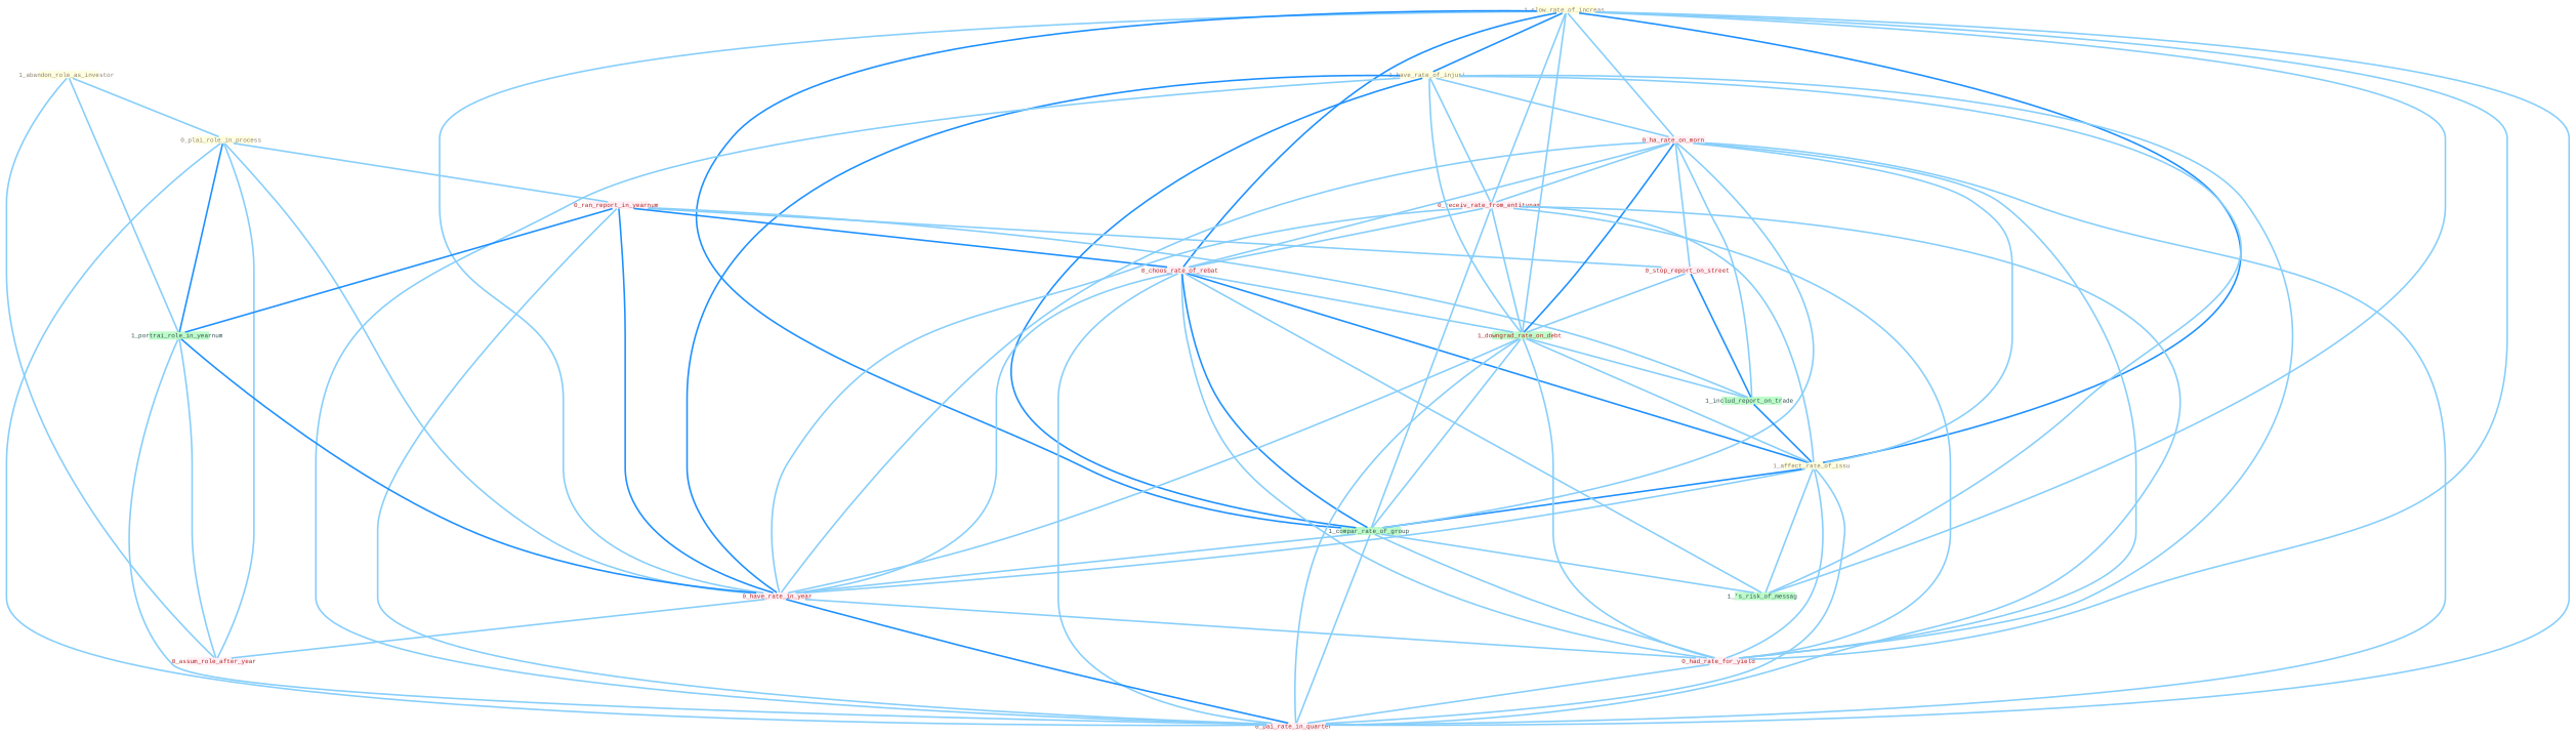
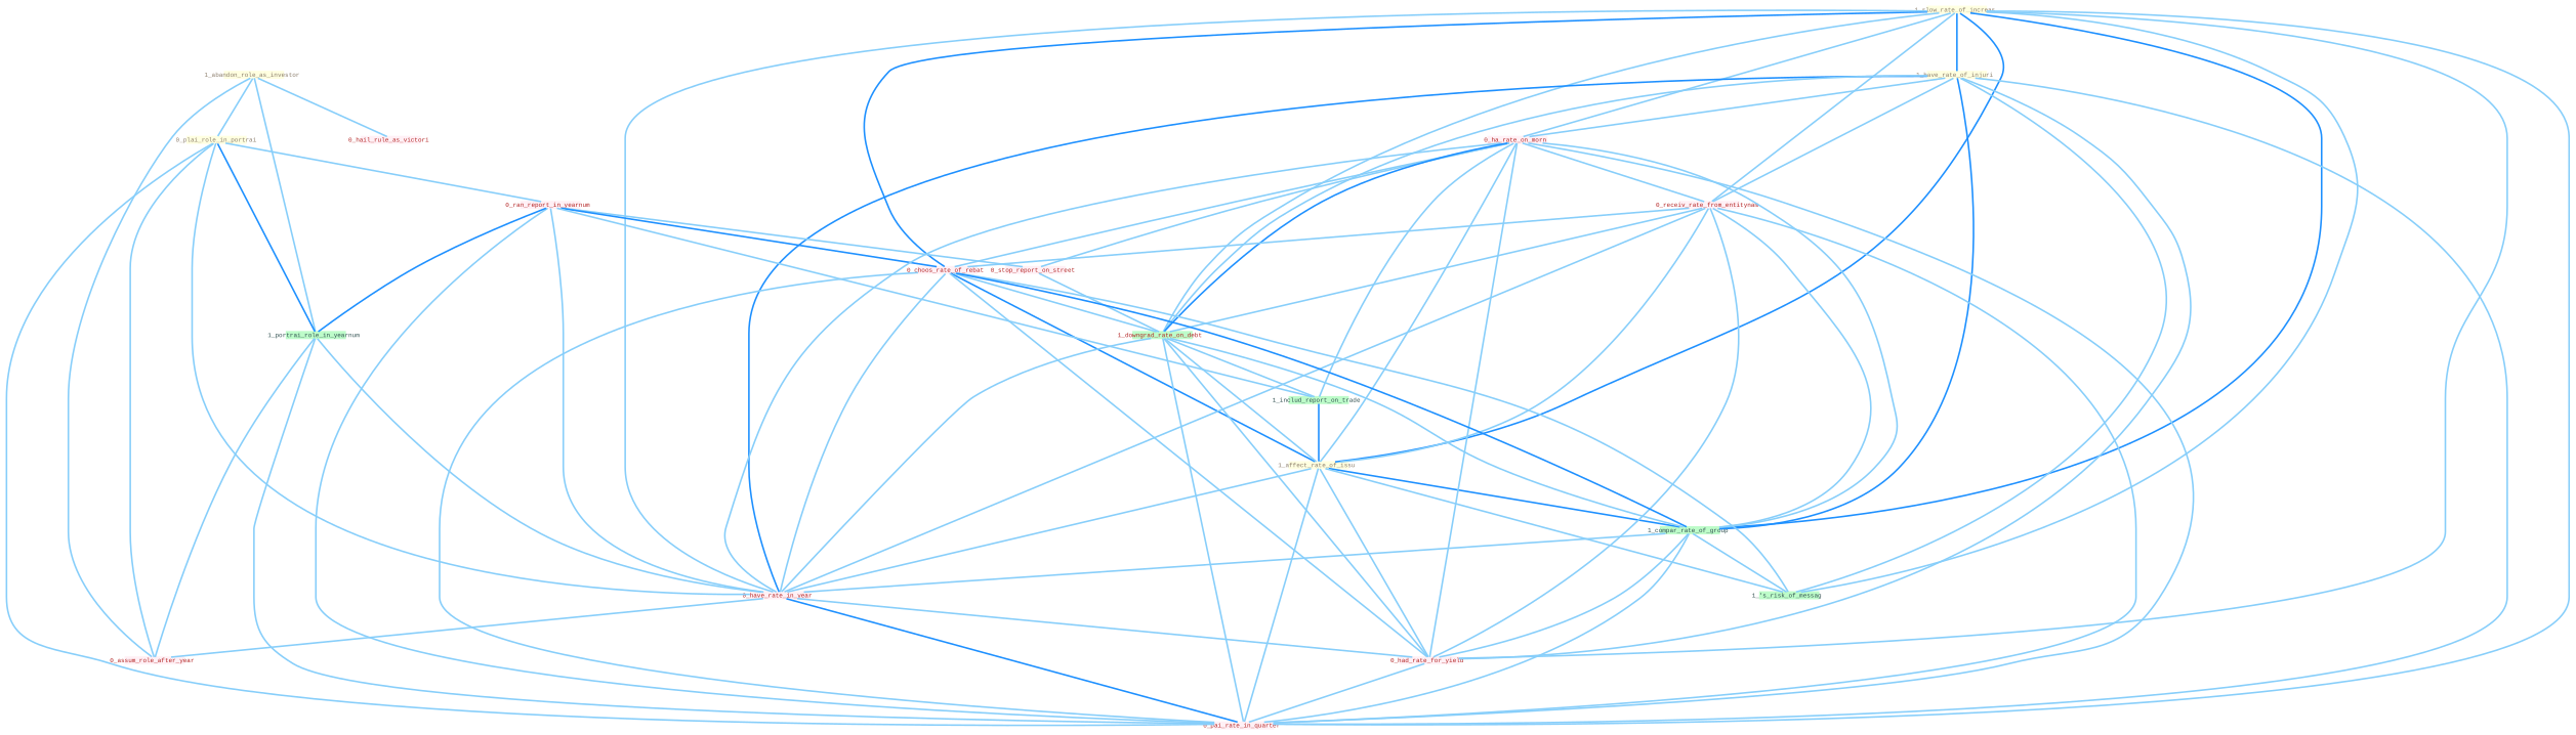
  graph {
    fontname="Liberation Mono"
    node [color="#fff0f5" fixedsize=true fontcolor="#b22222" fontname="Liberation Mono" fontsize=4 shape=polygon style=filled]
    edge [color="#87cefa" fontname="Liberation Mono" w=1]
    "1_slow_rate_of_increas " [color="#ffffe0" fontcolor="#8b7d6b" height=.06 width=.5]
    "1_abandon_role_as_investor " [color="#ffffe0" fontcolor="#8b7d6b" height=.06 width=.5]
    "1_have_rate_of_injuri " [color="#ffffe0" fontcolor="#8b7d6b" height=.06 width=.5]
    "1_affect_rate_of_issu " [color="#ffffe0" fontcolor="#8b7d6b" height=.06 width=.5]
-   "0_plai_role_in_process " [color="#ffffe0" fontcolor="#8b7d6b" height=.06 width=.5]
+   "0_plai_role_in_process " [color="#ffffe0" fontcolor="#8b7d6b" height=.06 width=.5 label="0_plai_role_in_portrai"]
    "0_ran_report_in_yearnum " [height=.06 width=.5]
    "0_ha_rate_on_morn " [height=.06 width=.5]
    "0_receiv_rate_from_entitynam " [height=.06 width=.5]
    "0_stop_report_on_street " [height=.06 width=.5]
    "0_choos_rate_of_rebat " [height=.06 width=.5]
    "0_have_rate_in_year " [height=.06 width=.5]
    "0_assum_role_after_year " [height=.06 width=.5]
    "0_had_rate_for_yield " [height=.06 width=.5]
+   "0_hail_rule_as_victori " [height=.06 width=.5]
    "0_pai_rate_in_quarter " [height=.06 width=.5]
    "1_compar_rate_of_group " [color="#BDFCC9" fontcolor="#2f4f4f" height=.06 width=.5]
    "1_downgrad_rate_on_debt " [color="#BDFCC9" height=.06 width=.5]
    "1_'s_risk_of_messag " [color="#BDFCC9" fontcolor="#2f4f4f" height=.06 width=.5]
    "1_portrai_role_in_yearnum " [color="#BDFCC9" fontcolor="#2f4f4f" height=.06 width=.5]
    "1_includ_report_on_trade " [color="#BDFCC9" fontcolor="#2f4f4f" height=.06 width=.5]
    subgraph sub_1 {
      "1_slow_rate_of_increas "
      "1_abandon_role_as_investor "
      "1_have_rate_of_injuri "
      "1_affect_rate_of_issu "
      "0_plai_role_in_process "
    }
    subgraph sub_2 {
      "0_ran_report_in_yearnum "
      "0_ha_rate_on_morn "
      "0_receiv_rate_from_entitynam "
      "0_stop_report_on_street "
      "0_choos_rate_of_rebat "
      "0_have_rate_in_year "
      "0_assum_role_after_year "
      "0_had_rate_for_yield "
+     "0_hail_rule_as_victori "
      "0_pai_rate_in_quarter "
    }
    "1_slow_rate_of_increas " -- "1_have_rate_of_injuri " [color="#1e90ff" w=2]
    "1_slow_rate_of_increas " -- "1_affect_rate_of_issu " [color="#1e90ff" w=2]
    "1_slow_rate_of_increas " -- "0_ha_rate_on_morn "
    "1_slow_rate_of_increas " -- "0_receiv_rate_from_entitynam "
    "1_slow_rate_of_increas " -- "0_choos_rate_of_rebat " [color="#1e90ff" w=2]
    "1_slow_rate_of_increas " -- "0_have_rate_in_year "
    "1_slow_rate_of_increas " -- "0_had_rate_for_yield "
    "1_slow_rate_of_increas " -- "0_pai_rate_in_quarter "
    "1_slow_rate_of_increas " -- "1_compar_rate_of_group " [color="#1e90ff" w=2]
    "1_slow_rate_of_increas " -- "1_downgrad_rate_on_debt "
    "1_slow_rate_of_increas " -- "1_'s_risk_of_messag "
    "1_abandon_role_as_investor " -- "0_plai_role_in_process "
    "1_abandon_role_as_investor " -- "0_assum_role_after_year "
+   "1_abandon_role_as_investor " -- "0_hail_rule_as_victori "
    "1_abandon_role_as_investor " -- "1_portrai_role_in_yearnum "
    "1_have_rate_of_injuri " -- "0_ha_rate_on_morn "
    "1_have_rate_of_injuri " -- "0_receiv_rate_from_entitynam "
    "1_have_rate_of_injuri " -- "0_have_rate_in_year " [color="#1e90ff" w=2]
    "1_have_rate_of_injuri " -- "0_had_rate_for_yield "
    "1_have_rate_of_injuri " -- "0_pai_rate_in_quarter "
    "1_have_rate_of_injuri " -- "1_compar_rate_of_group " [color="#1e90ff" w=2]
    "1_have_rate_of_injuri " -- "1_downgrad_rate_on_debt "
    "1_have_rate_of_injuri " -- "1_'s_risk_of_messag "
    "1_affect_rate_of_issu " -- "0_ha_rate_on_morn "
    "1_affect_rate_of_issu " -- "0_receiv_rate_from_entitynam "
    "1_affect_rate_of_issu " -- "0_choos_rate_of_rebat " [color="#1e90ff" w=2]
    "1_affect_rate_of_issu " -- "0_have_rate_in_year "
    "1_affect_rate_of_issu " -- "0_had_rate_for_yield "
    "1_affect_rate_of_issu " -- "0_pai_rate_in_quarter "
    "1_affect_rate_of_issu " -- "1_compar_rate_of_group " [color="#1e90ff" w=2]
    "1_affect_rate_of_issu " -- "1_downgrad_rate_on_debt "
    "1_affect_rate_of_issu " -- "1_'s_risk_of_messag "
    "0_plai_role_in_process " -- "0_ran_report_in_yearnum "
    "0_plai_role_in_process " -- "0_have_rate_in_year "
    "0_plai_role_in_process " -- "0_assum_role_after_year "
    "0_plai_role_in_process " -- "0_pai_rate_in_quarter "
    "0_plai_role_in_process " -- "1_portrai_role_in_yearnum " [color="#1e90ff" w=2]
    "0_ran_report_in_yearnum " -- "0_stop_report_on_street "
    "0_ran_report_in_yearnum " -- "0_choos_rate_of_rebat " [color="#1e90ff" w=2]
-   "0_ran_report_in_yearnum " -- "0_have_rate_in_year " [color="#1e90ff"]
+   "0_ran_report_in_yearnum " -- "0_have_rate_in_year "
    "0_ran_report_in_yearnum " -- "0_pai_rate_in_quarter "
    "0_ran_report_in_yearnum " -- "1_portrai_role_in_yearnum " [color="#1e90ff" w=2]
    "0_ran_report_in_yearnum " -- "1_includ_report_on_trade "
    "0_ha_rate_on_morn " -- "0_receiv_rate_from_entitynam "
    "0_ha_rate_on_morn " -- "0_stop_report_on_street "
    "0_ha_rate_on_morn " -- "0_choos_rate_of_rebat "
    "0_ha_rate_on_morn " -- "0_have_rate_in_year "
    "0_ha_rate_on_morn " -- "0_had_rate_for_yield "
    "0_ha_rate_on_morn " -- "0_pai_rate_in_quarter "
    "0_ha_rate_on_morn " -- "1_downgrad_rate_on_debt " [color="#1e90ff" w=2]
    "0_ha_rate_on_morn " -- "1_includ_report_on_trade "
    "0_receiv_rate_from_entitynam " -- "0_choos_rate_of_rebat "
    "0_receiv_rate_from_entitynam " -- "0_have_rate_in_year "
    "0_receiv_rate_from_entitynam " -- "0_had_rate_for_yield "
    "0_receiv_rate_from_entitynam " -- "0_pai_rate_in_quarter "
    "0_receiv_rate_from_entitynam " -- "1_downgrad_rate_on_debt "
    "0_stop_report_on_street " -- "1_downgrad_rate_on_debt "
-   "0_stop_report_on_street " -- "1_includ_report_on_trade " [color="#1e90ff" w=2]
    "0_choos_rate_of_rebat " -- "0_have_rate_in_year "
    "0_choos_rate_of_rebat " -- "0_had_rate_for_yield "
    "0_choos_rate_of_rebat " -- "0_pai_rate_in_quarter "
    "0_choos_rate_of_rebat " -- "1_downgrad_rate_on_debt "
    "0_choos_rate_of_rebat " -- "1_'s_risk_of_messag "
    "0_have_rate_in_year " -- "0_assum_role_after_year "
    "0_have_rate_in_year " -- "0_had_rate_for_yield "
    "0_have_rate_in_year " -- "0_pai_rate_in_quarter " [color="#1e90ff" w=2]
    "0_had_rate_for_yield " -- "0_pai_rate_in_quarter "
    "1_compar_rate_of_group " -- "0_ha_rate_on_morn "
    "1_compar_rate_of_group " -- "0_receiv_rate_from_entitynam "
    "1_compar_rate_of_group " -- "0_choos_rate_of_rebat " [color="#1e90ff" w=2]
    "1_compar_rate_of_group " -- "0_have_rate_in_year "
    "1_compar_rate_of_group " -- "0_had_rate_for_yield "
    "1_compar_rate_of_group " -- "0_pai_rate_in_quarter "
    "1_compar_rate_of_group " -- "1_downgrad_rate_on_debt "
    "1_compar_rate_of_group " -- "1_'s_risk_of_messag "
    "1_downgrad_rate_on_debt " -- "0_have_rate_in_year "
    "1_downgrad_rate_on_debt " -- "0_had_rate_for_yield "
    "1_downgrad_rate_on_debt " -- "0_pai_rate_in_quarter "
    "1_downgrad_rate_on_debt " -- "1_includ_report_on_trade "
-   "1_portrai_role_in_yearnum " -- "0_have_rate_in_year " [color="#1e90ff"]
+   "1_portrai_role_in_yearnum " -- "0_have_rate_in_year "
    "1_portrai_role_in_yearnum " -- "0_assum_role_after_year "
    "1_portrai_role_in_yearnum " -- "0_pai_rate_in_quarter "
    "1_includ_report_on_trade " -- "1_affect_rate_of_issu " [color="#1e90ff" w=2]
  }
